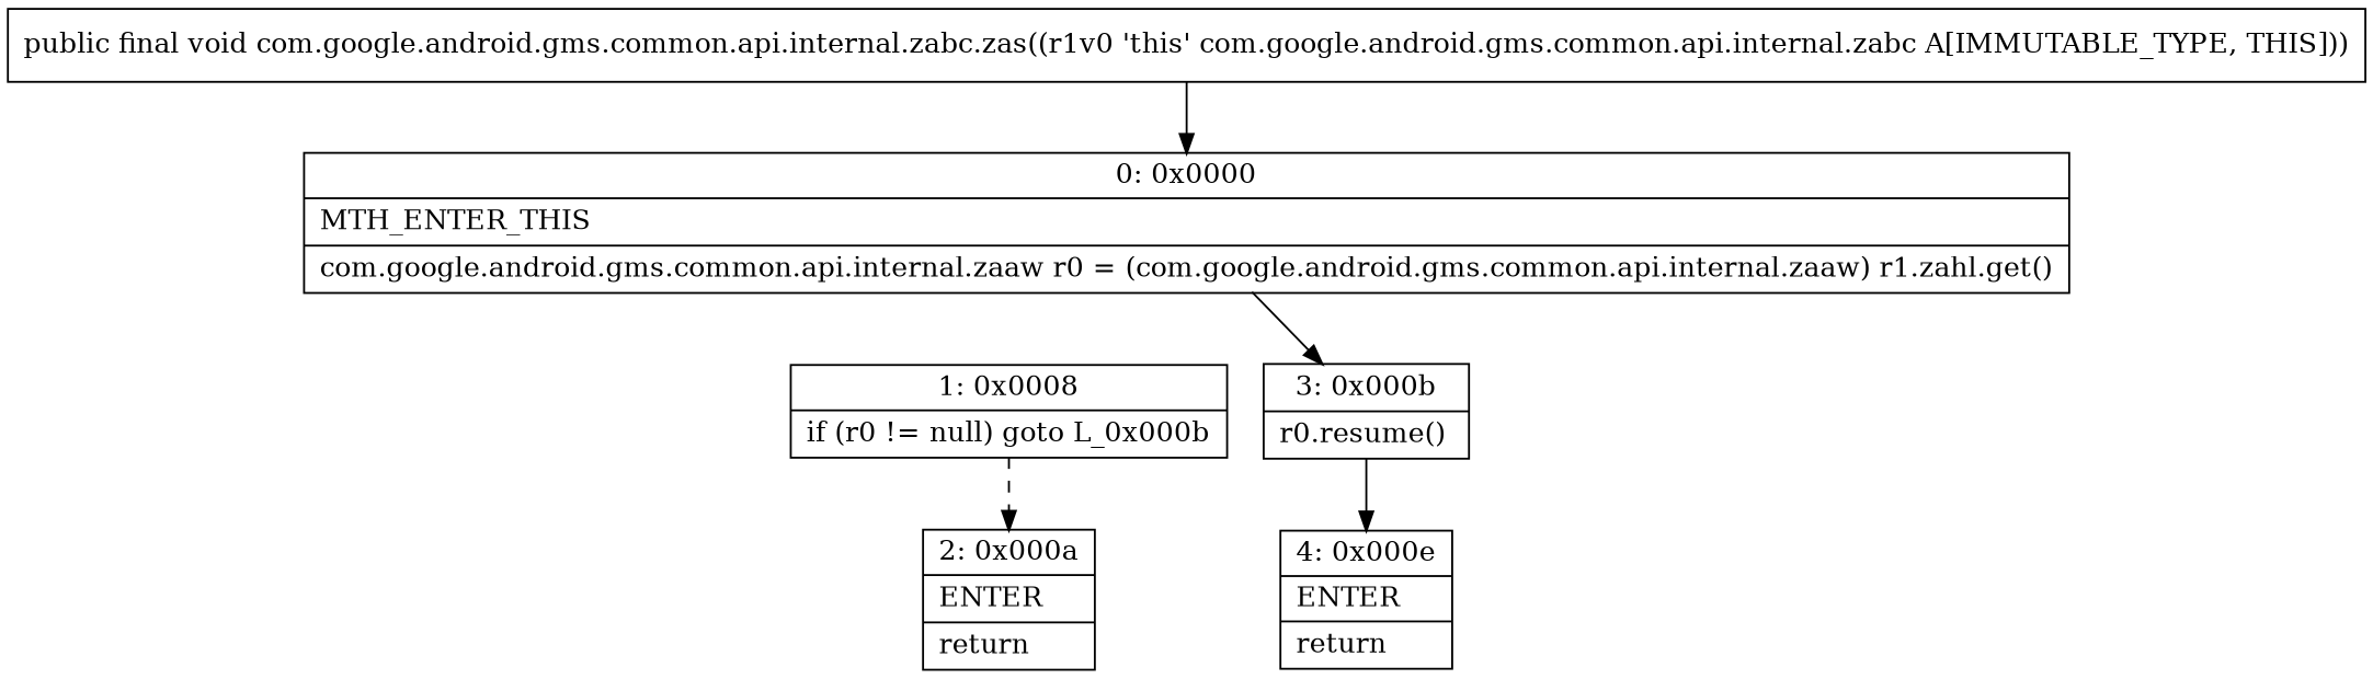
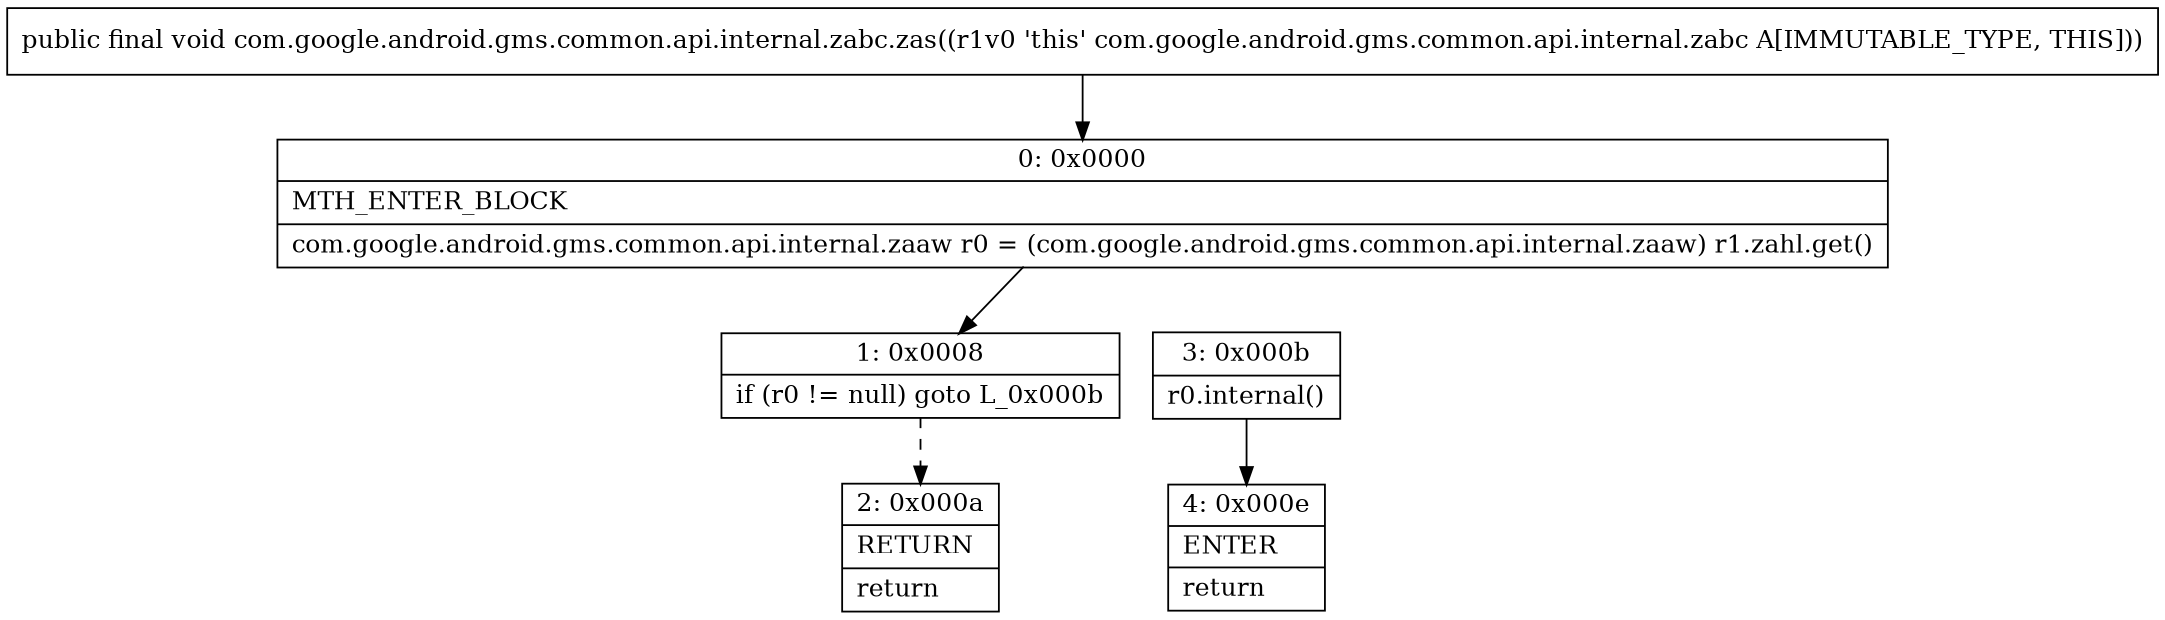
  digraph {
    node [shape=record]
-   n1 [label="{0\:\ 0x0000|MTH_ENTER_THIS\l|com.google.android.gms.common.api.internal.zaaw r0 = (com.google.android.gms.common.api.internal.zaaw) r1.zahl.get()\l}"]
+   n1 [label="{0\:\ 0x0000|MTH_ENTER_BLOCK\l|com.google.android.gms.common.api.internal.zaaw r0 = (com.google.android.gms.common.api.internal.zaaw) r1.zahl.get()\l}"]
    n2 [label="{1\:\ 0x0008|if (r0 != null) goto L_0x000b\l}"]
-   n3 [label="{2\:\ 0x000a|ENTER\l|return\l}"]
-   n4 [label="{3\:\ 0x000b|r0.resume()\l}"]
+   n3 [label="{2\:\ 0x000a|RETURN\l|return\l}"]
+   n4 [label="{3\:\ 0x000b|r0.internal()\l}"]
    n5 [label="{4\:\ 0x000e|ENTER\l|return\l}"]
    n6 [label="{public final void com.google.android.gms.common.api.internal.zabc.zas((r1v0 'this' com.google.android.gms.common.api.internal.zabc A[IMMUTABLE_TYPE, THIS])) }"]
-   n1 -> n4
+   n1 -> n2
    n2 -> n3 [style=dashed]
    n4 -> n5
    n6 -> n1
  }
